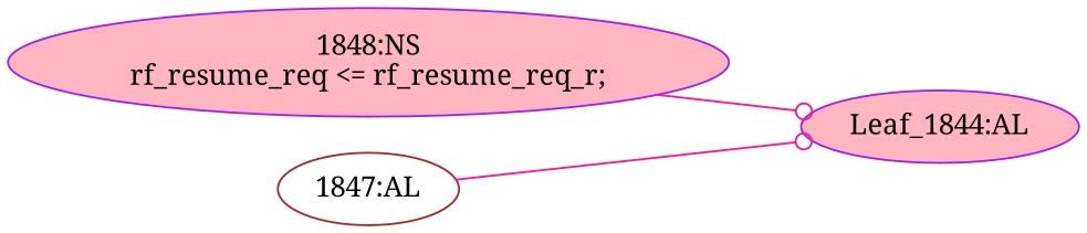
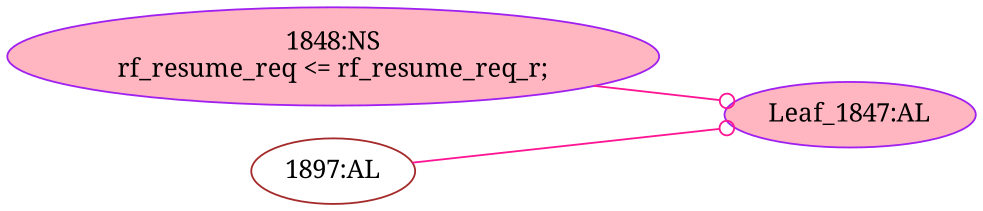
  strict digraph {
    fontname="Noto Serif"
    rankdir=LR
    node [color=purple fillcolor=lightpink fontname="Noto Serif" style=filled]
    edge [arrowhead=odot color=deeppink cond="[]" fontname="Noto Serif" lineno=None]
-   n1 [def_var="['rf_resume_req']" label="Leaf_1844:AL"]
+   n1 [def_var="['rf_resume_req']" label="Leaf_1847:AL"]
    n2 [ast="<pyverilog.vparser.ast.NonblockingSubstitution object at 0x7f0a38d99d50>" label="1848:NS\nrf_resume_req <= rf_resume_req_r;" statements="[<pyverilog.vparser.ast.NonblockingSubstitution object at 0x7f0a38d99d50>]" typ=NonblockingSubstitution]
-   n3 [ast="<pyverilog.vparser.ast.Always object at 0x7f0a38d99f50>" clk_sens=True color=brown fillcolor=white label="1847:AL" sens="['clk']" statements="[]" typ=Always use_var="['rf_resume_req_r']"]
+   n3 [ast="<pyverilog.vparser.ast.Always object at 0x7f0a38d99f50>" clk_sens=True color=brown fillcolor=white label="1897:AL" sens="['clk']" statements="[]" typ=Always use_var="['rf_resume_req_r']"]
    n2 -> n1
    n3 -> n1
  }
